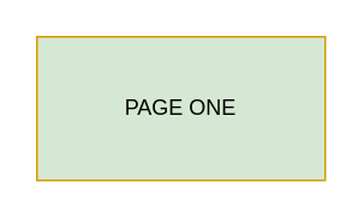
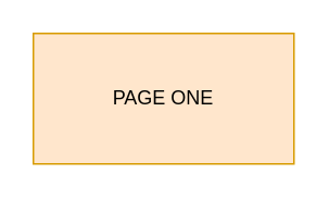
  <mxCell id="0" />
  <mxCell id="1" parent="0" />
- <mxCell id="2" value="PAGE ONE" style="rounded=0;whiteSpace=wrap;html=1;fillColor=#d5e8d4;strokeColor=#d79b00;" vertex="1" parent="1"><mxGeometry x="20" y="20" width="160" height="80" as="geometry" /></mxCell>
+ <mxCell id="2" value="PAGE ONE" style="rounded=0;whiteSpace=wrap;html=1;fillColor=#ffe6cc;strokeColor=#d79b00;" vertex="1" parent="1"><mxGeometry x="20" y="20" width="160" height="80" as="geometry" /></mxCell>
